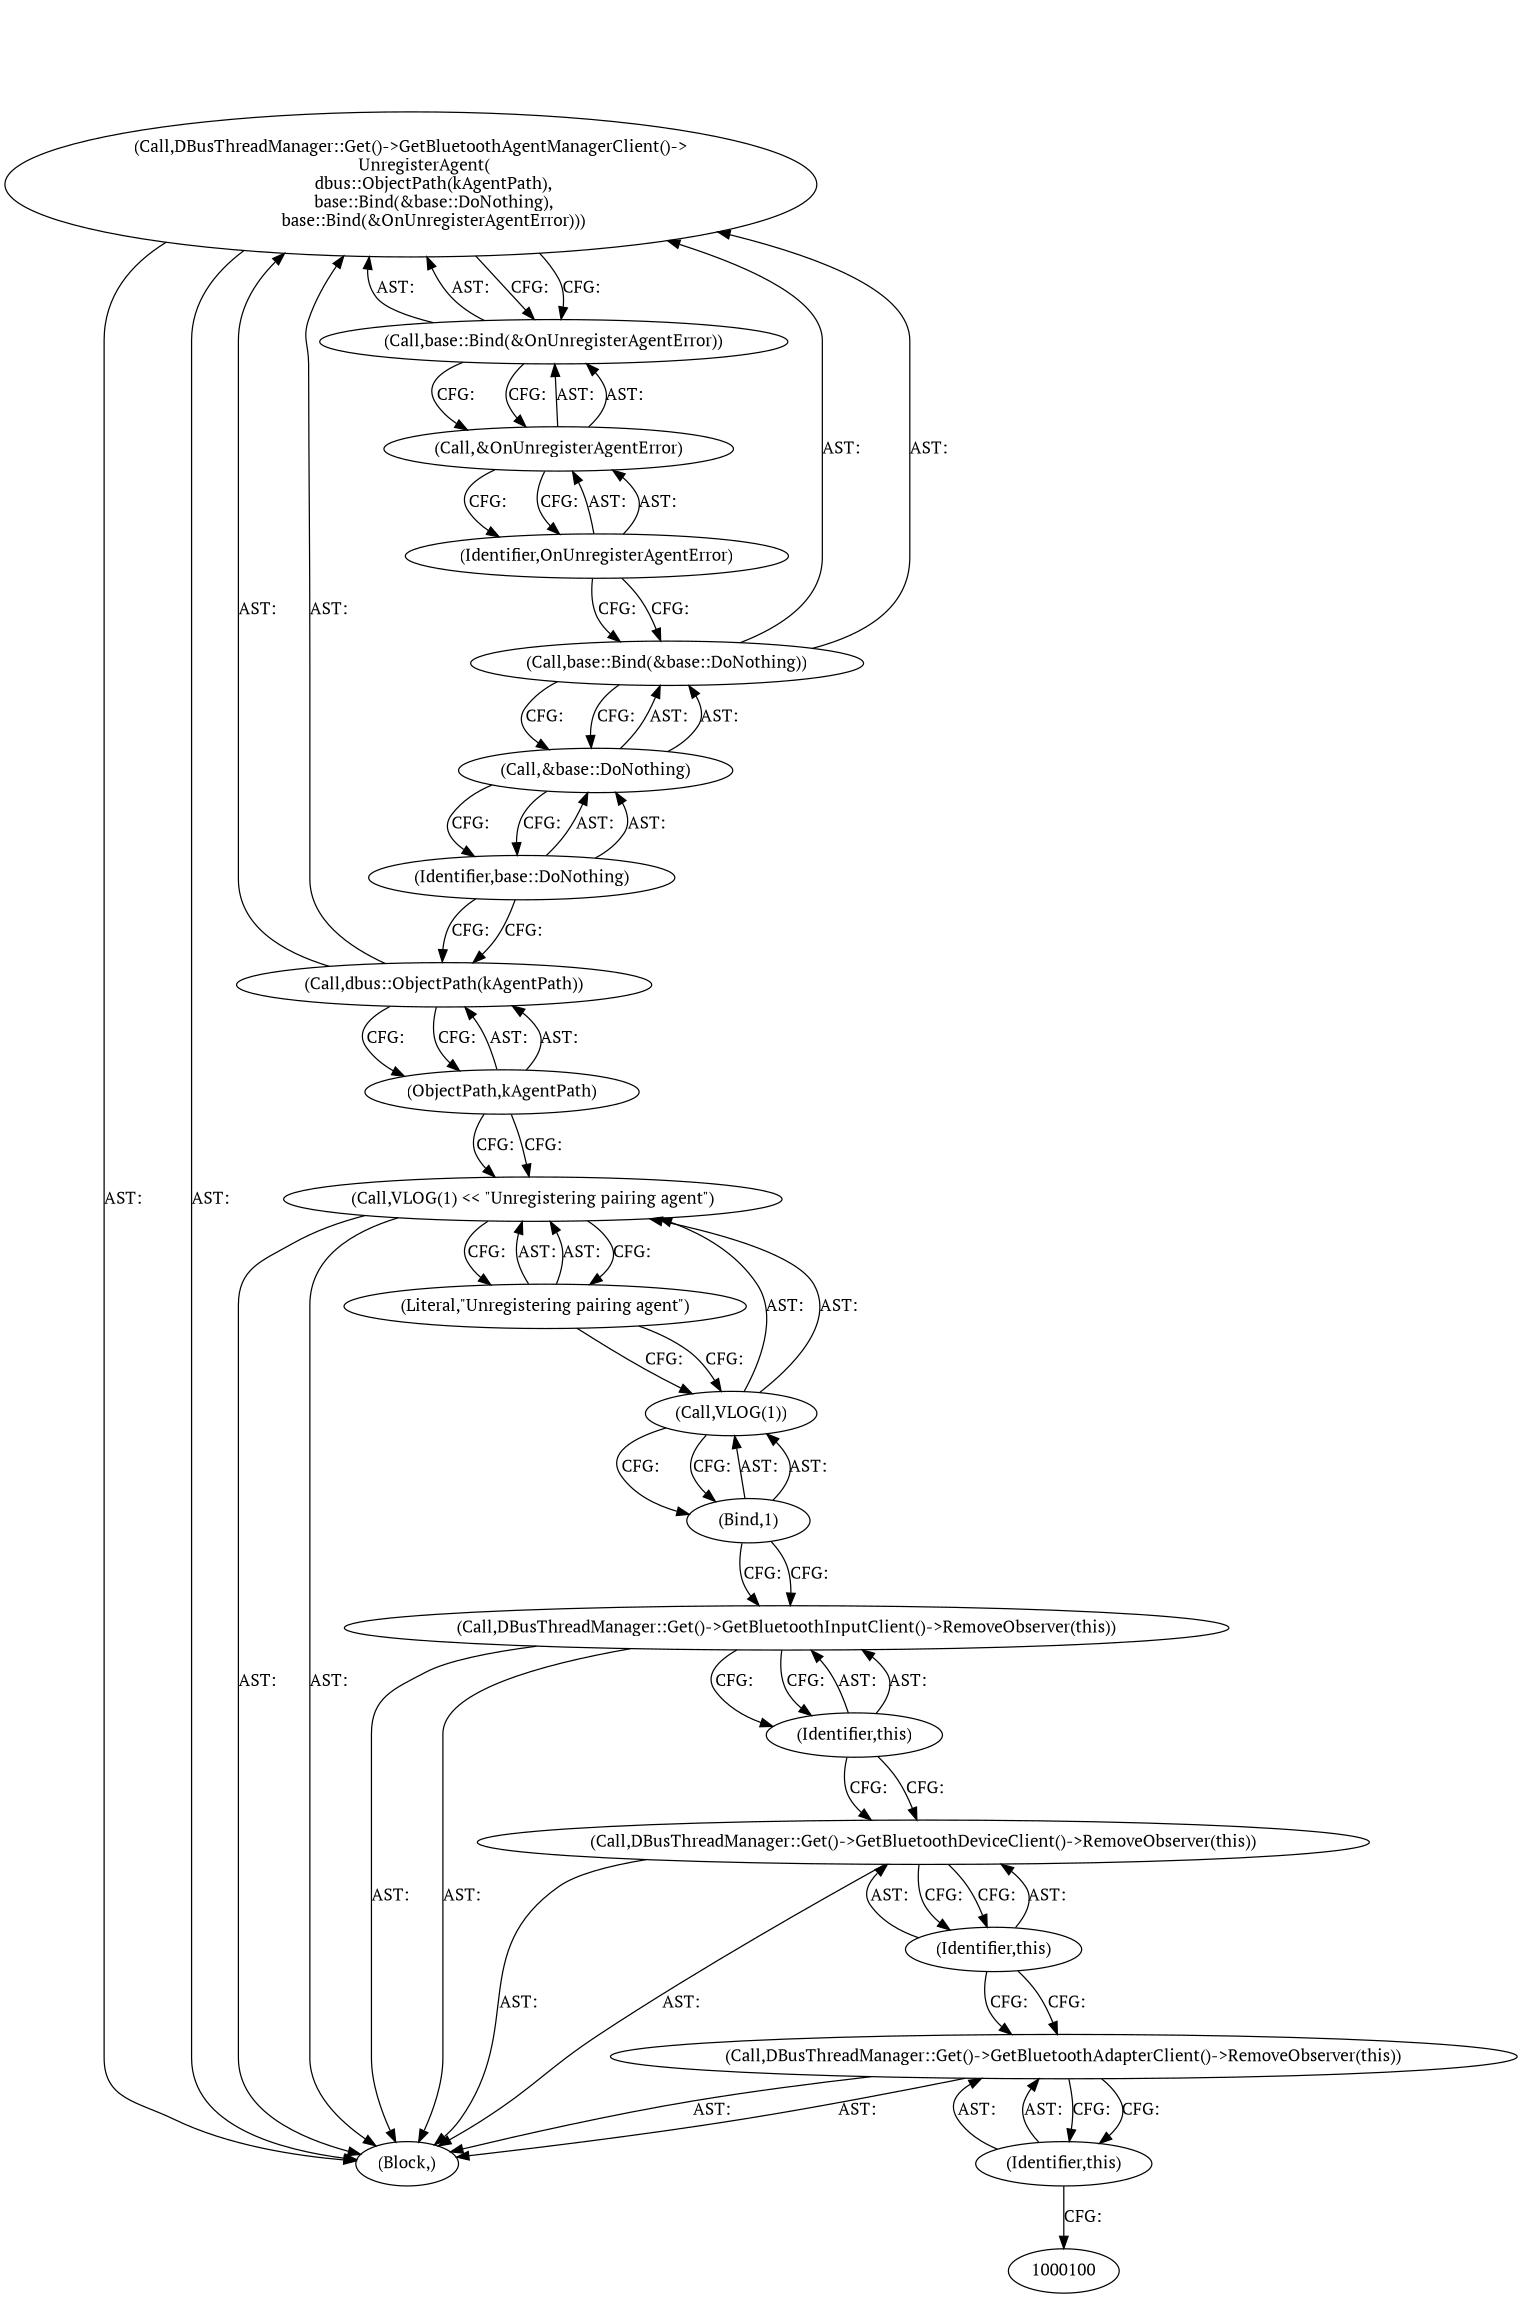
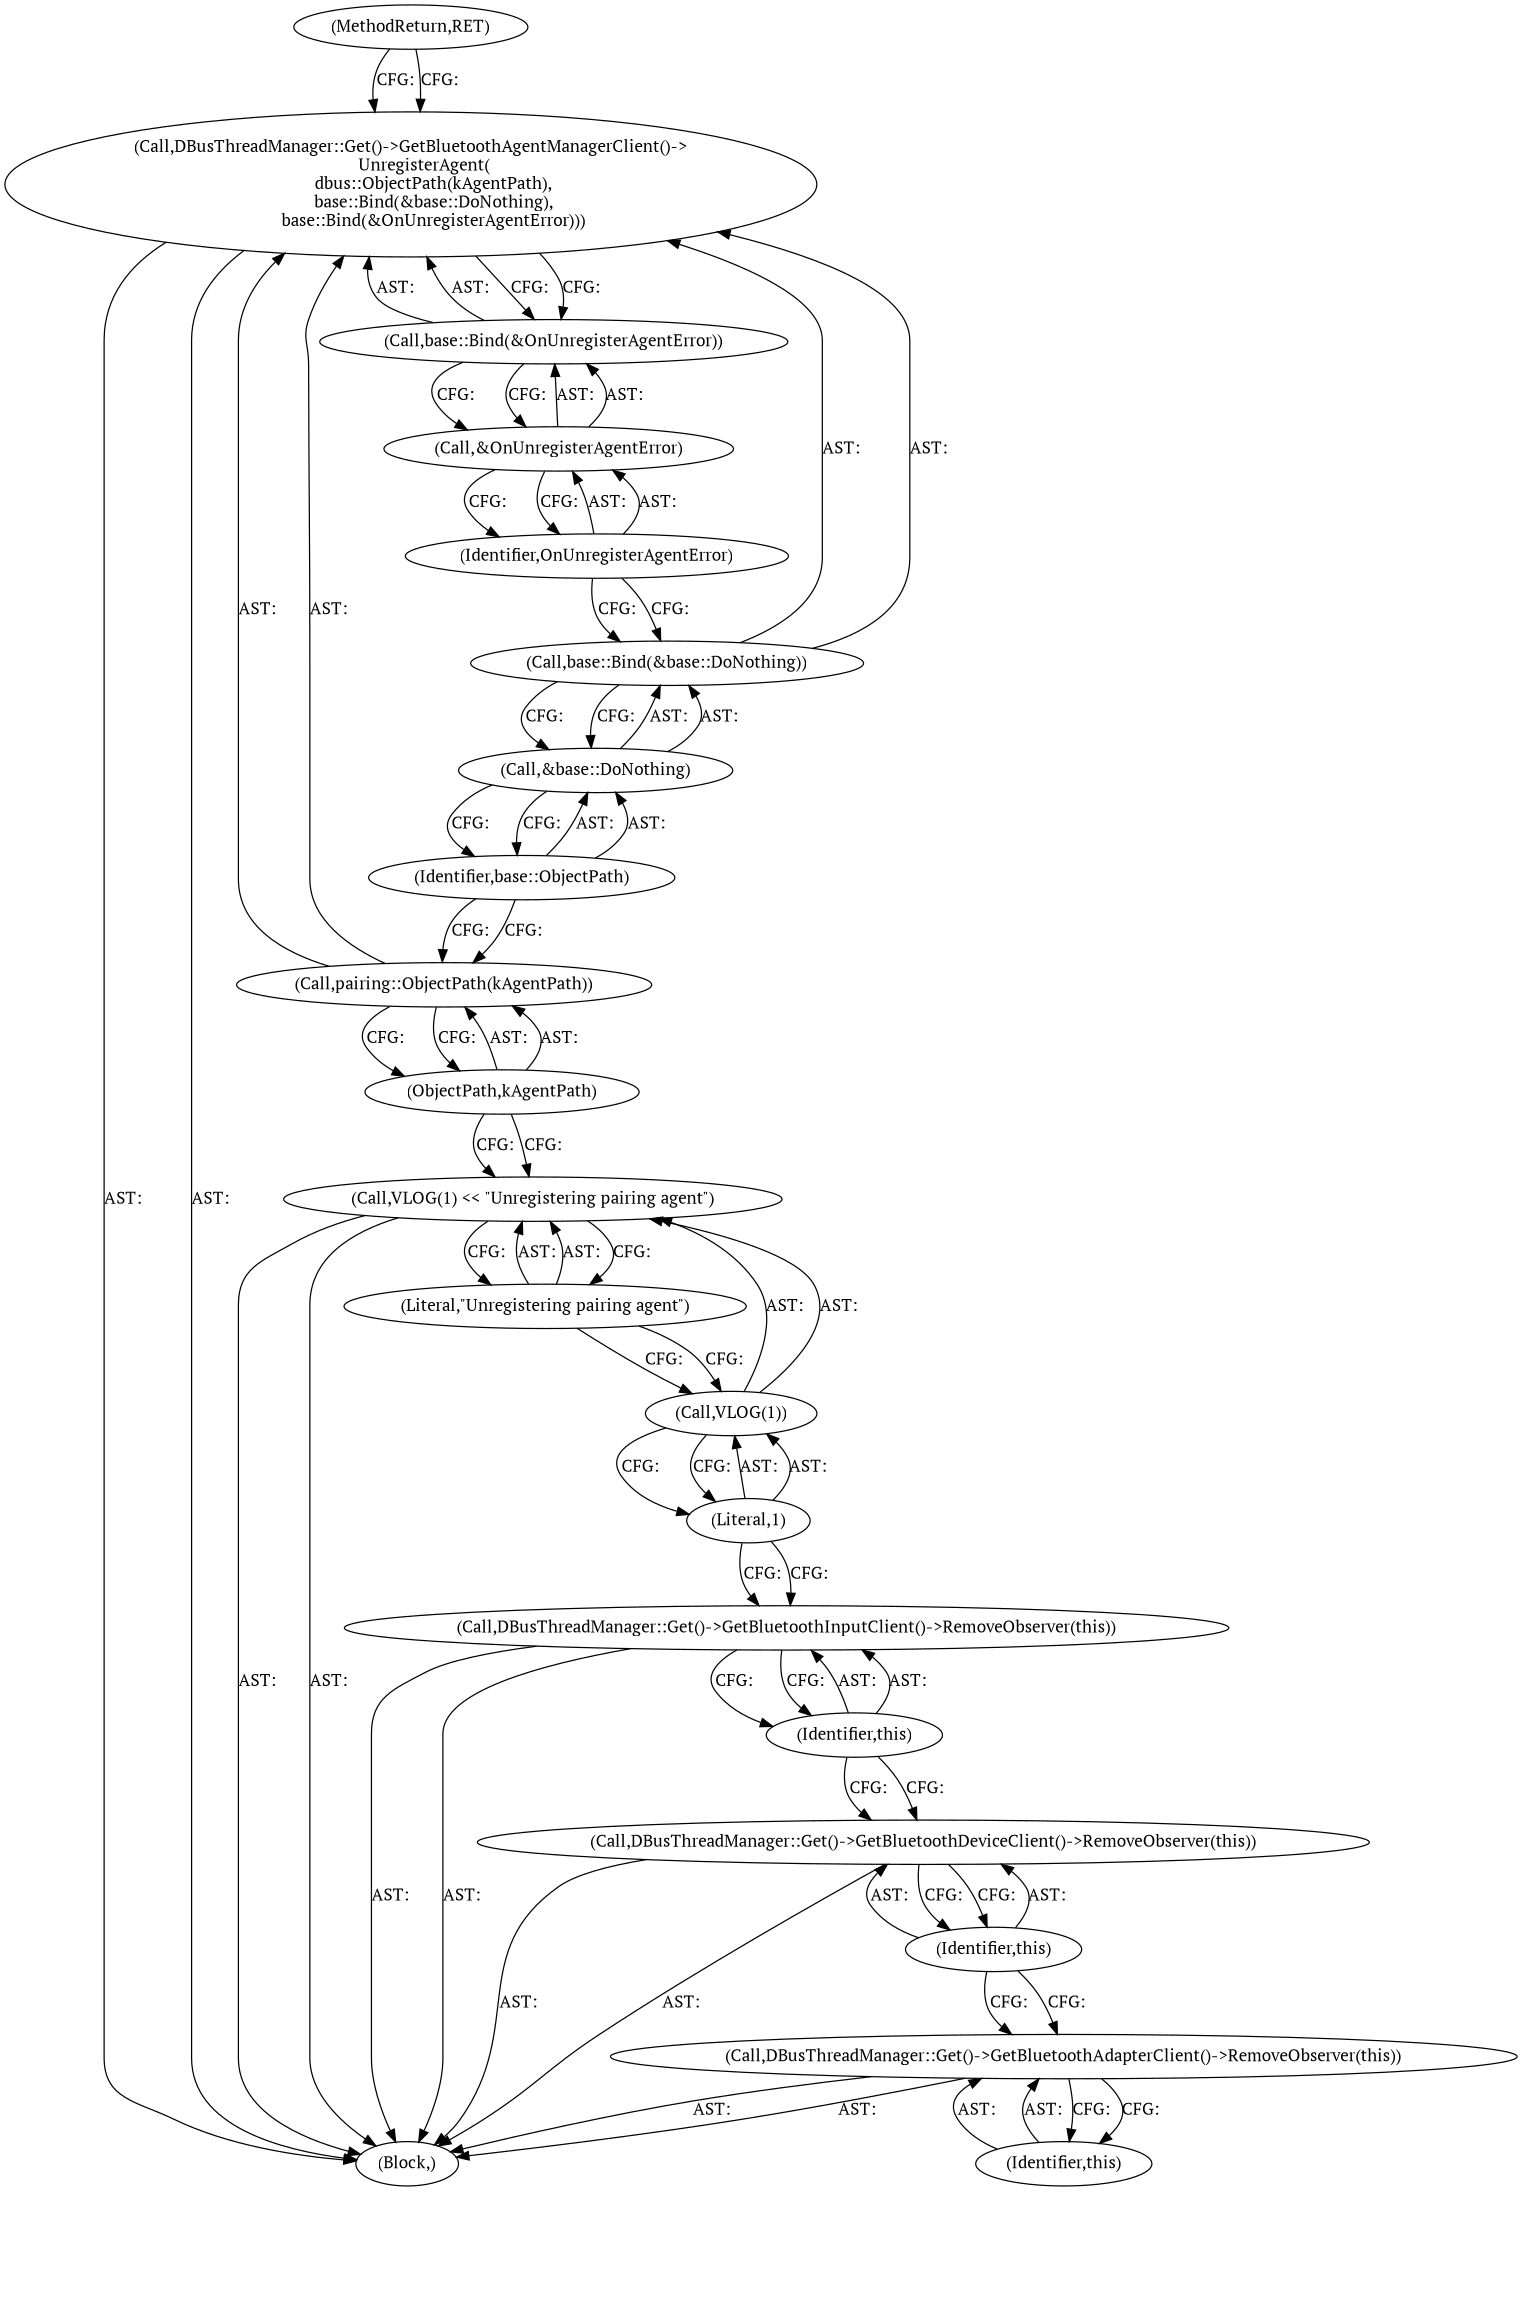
  digraph {
    fontname="PT Serif"
    node [fontname="PT Serif"]
    edge [fontname="PT Serif"]
+   n1 [label="(MethodReturn,RET)"]
    n2 [label="(Call,DBusThreadManager::Get()->GetBluetoothAgentManagerClient()->\n      UnregisterAgent(\n          dbus::ObjectPath(kAgentPath),\n          base::Bind(&base::DoNothing),\n          base::Bind(&OnUnregisterAgentError)))"]
    n3 [label="(Block,)"]
    n4 [label="(Call,base::Bind(&OnUnregisterAgentError))"]
    n5 [label="(Call,base::Bind(&base::DoNothing))"]
    n6 [label="(Call,&base::DoNothing)"]
-   n7 [label="(Identifier,base::DoNothing)"]
-   n8 [label="(Call,dbus::ObjectPath(kAgentPath))"]
+   n7 [label="(Identifier,base::ObjectPath)"]
+   n8 [label="(Call,pairing::ObjectPath(kAgentPath))"]
    n9 [label="(ObjectPath,kAgentPath)"]
    n10 [label="(Call,&OnUnregisterAgentError)"]
    n11 [label="(Identifier,OnUnregisterAgentError)"]
    n12 [label="(Call,DBusThreadManager::Get()->GetBluetoothAdapterClient()->RemoveObserver(this))"]
    n13 [label="(Identifier,this)"]
-   1000100
    n15 [label="(Call,DBusThreadManager::Get()->GetBluetoothDeviceClient()->RemoveObserver(this))"]
    n16 [label="(Identifier,this)"]
    n17 [label="(Call,DBusThreadManager::Get()->GetBluetoothInputClient()->RemoveObserver(this))"]
    n18 [label="(Identifier,this)"]
    n19 [label="(Literal,\"Unregistering pairing agent\")"]
    n20 [label="(Call,VLOG(1) << \"Unregistering pairing agent\")"]
    n21 [label="(Call,VLOG(1))"]
-   n22 [label="(Bind,1)"]
+   n22 [label="(Literal,1)"]
+   n1 -> n2 [label="CFG: "]
+   n1 -> n2 [label="CFG: "]
    n2 -> n3 [label="AST: "]
    n2 -> n3 [label="AST: "]
    n2 -> n4 [label="CFG: "]
    n2 -> n4 [label="CFG: "]
    n4 -> n2 [label="AST: "]
    n4 -> n2 [label="AST: "]
    n4 -> n10 [label="CFG: "]
    n4 -> n10 [label="CFG: "]
    n5 -> n2 [label="AST: "]
    n5 -> n2 [label="AST: "]
    n5 -> n6 [label="CFG: "]
    n5 -> n6 [label="CFG: "]
    n6 -> n5 [label="AST: "]
    n6 -> n5 [label="AST: "]
    n6 -> n7 [label="CFG: "]
    n6 -> n7 [label="CFG: "]
    n7 -> n6 [label="AST: "]
    n7 -> n6 [label="AST: "]
    n7 -> n8 [label="CFG: "]
    n7 -> n8 [label="CFG: "]
    n8 -> n2 [label="AST: "]
    n8 -> n2 [label="AST: "]
    n8 -> n9 [label="CFG: "]
    n8 -> n9 [label="CFG: "]
    n9 -> n8 [label="AST: "]
    n9 -> n8 [label="AST: "]
    n9 -> n20 [label="CFG: "]
    n9 -> n20 [label="CFG: "]
    n10 -> n4 [label="AST: "]
    n10 -> n4 [label="AST: "]
    n10 -> n11 [label="CFG: "]
    n10 -> n11 [label="CFG: "]
    n11 -> n5 [label="CFG: "]
    n11 -> n5 [label="CFG: "]
    n11 -> n10 [label="AST: "]
    n11 -> n10 [label="AST: "]
    n12 -> n3 [label="AST: "]
    n12 -> n3 [label="AST: "]
    n12 -> n13 [label="CFG: "]
    n12 -> n13 [label="CFG: "]
    n13 -> n12 [label="AST: "]
    n13 -> n12 [label="AST: "]
-   n13 -> 1000100 [label="CFG: "]
    n15 -> n3 [label="AST: "]
    n15 -> n3 [label="AST: "]
    n15 -> n16 [label="CFG: "]
    n15 -> n16 [label="CFG: "]
    n16 -> n12 [label="CFG: "]
    n16 -> n12 [label="CFG: "]
    n16 -> n15 [label="AST: "]
    n16 -> n15 [label="AST: "]
    n17 -> n3 [label="AST: "]
    n17 -> n3 [label="AST: "]
    n17 -> n18 [label="CFG: "]
    n17 -> n18 [label="CFG: "]
    n18 -> n15 [label="CFG: "]
    n18 -> n15 [label="CFG: "]
    n18 -> n17 [label="AST: "]
    n18 -> n17 [label="AST: "]
    n19 -> n20 [label="AST: "]
    n19 -> n20 [label="AST: "]
    n19 -> n21 [label="CFG: "]
    n19 -> n21 [label="CFG: "]
    n20 -> n3 [label="AST: "]
    n20 -> n3 [label="AST: "]
    n20 -> n19 [label="CFG: "]
    n20 -> n19 [label="CFG: "]
    n21 -> n20 [label="AST: "]
    n21 -> n20 [label="AST: "]
    n21 -> n22 [label="CFG: "]
    n21 -> n22 [label="CFG: "]
    n22 -> n17 [label="CFG: "]
    n22 -> n17 [label="CFG: "]
    n22 -> n21 [label="AST: "]
    n22 -> n21 [label="AST: "]
  }
